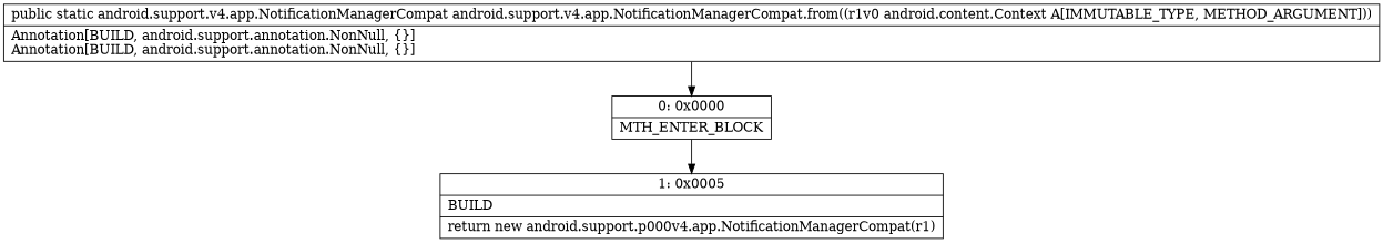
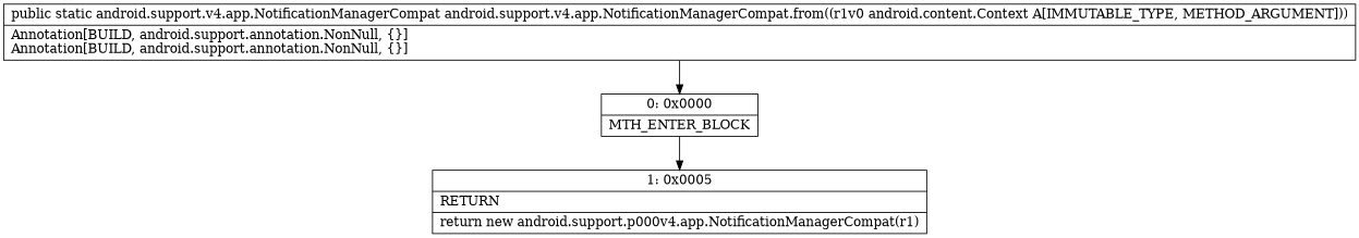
  digraph {
    node [shape=record]
    n1 [label="{0\:\ 0x0000|MTH_ENTER_BLOCK\l}"]
-   n2 [label="{1\:\ 0x0005|BUILD\l|return new android.support.p000v4.app.NotificationManagerCompat(r1)\l}"]
+   n2 [label="{1\:\ 0x0005|RETURN\l|return new android.support.p000v4.app.NotificationManagerCompat(r1)\l}"]
    n3 [label="{public static android.support.v4.app.NotificationManagerCompat android.support.v4.app.NotificationManagerCompat.from((r1v0 android.content.Context A[IMMUTABLE_TYPE, METHOD_ARGUMENT]))  | Annotation[BUILD, android.support.annotation.NonNull, \{\}]\lAnnotation[BUILD, android.support.annotation.NonNull, \{\}]\l}"]
    n1 -> n2
    n3 -> n1
  }
